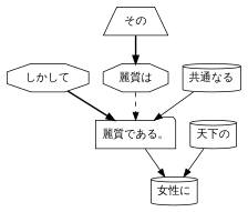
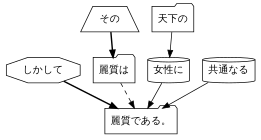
  digraph {
    fontname="DejaVu Serif"
    node [fontname="DejaVu Serif" shape=octagon]
    edge [fontname="DejaVu Serif" style=solid]
    n1 [label="しかして"]
    n2 [label="麗質である。" shape=folder]
    n3 [label="その" shape=trapezium]
-   n4 [label="麗質は"]
-   n5 [label="天下の" shape=cylinder]
+   n4 [label="麗質は" shape=folder]
+   n5 [label="天下の" shape=folder]
    n6 [label="女性に" shape=cylinder]
    n7 [label="共通なる" shape=cylinder]
    n1 -> n2 [style=bold]
    n3 -> n4 [style=bold]
    n4 -> n2 [style=dashed]
    n5 -> n6
-   n2 -> n6
+   n6 -> n2
    n7 -> n2
  }
